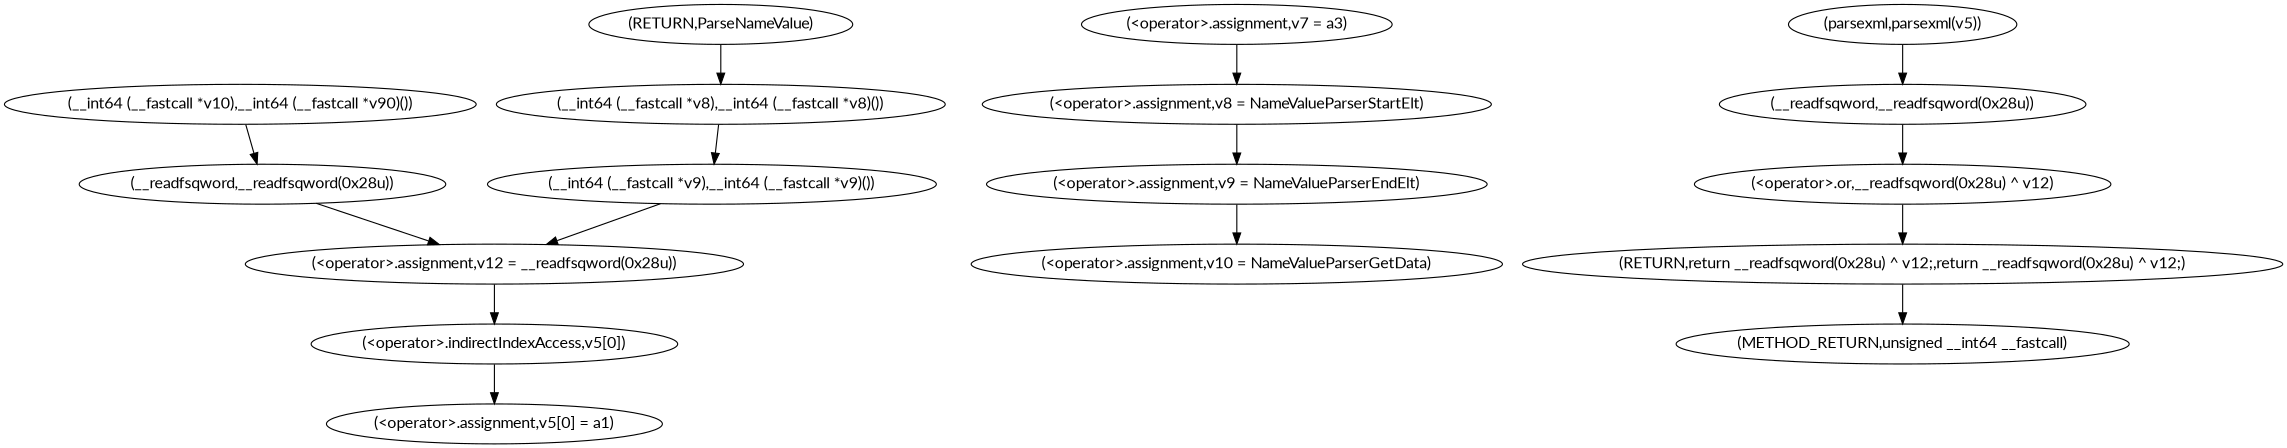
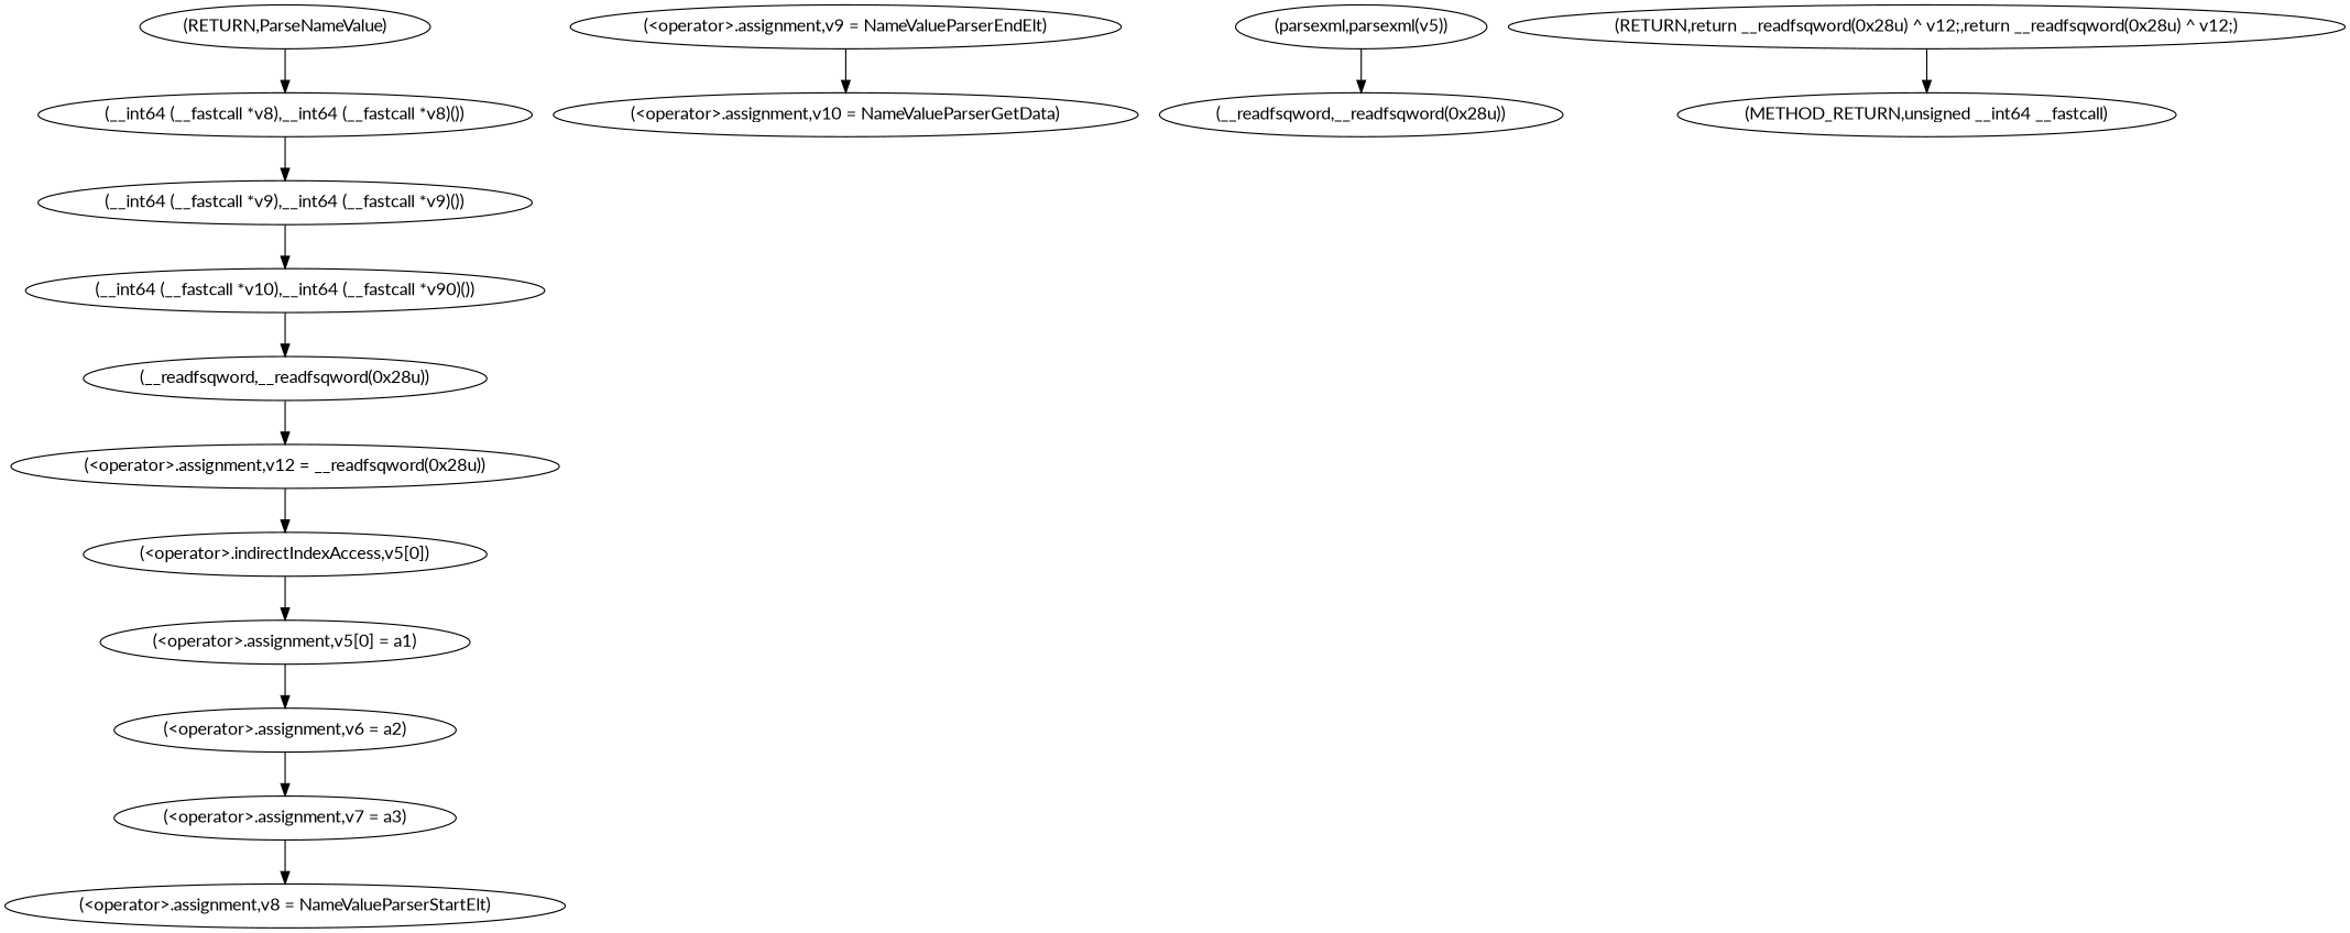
  digraph {
    fontname=Lato
    node [fontname=Lato]
    edge [fontname=Lato]
    n1 [label="(__int64 (__fastcall *v8),__int64 (__fastcall *v8)())"]
    n2 [label="(__int64 (__fastcall *v9),__int64 (__fastcall *v9)())"]
    n3 [label="(__int64 (__fastcall *v10),__int64 (__fastcall *v90)())"]
    n4 [label="(__readfsqword,__readfsqword(0x28u))"]
    n5 [label="(<operator>.assignment,v12 = __readfsqword(0x28u))"]
    n6 [label="(<operator>.indirectIndexAccess,v5[0])"]
    n7 [label="(<operator>.assignment,v5[0] = a1)"]
+   n8 [label="(<operator>.assignment,v6 = a2)"]
    n9 [label="(<operator>.assignment,v7 = a3)"]
    n10 [label="(<operator>.assignment,v8 = NameValueParserStartElt)"]
    n11 [label="(<operator>.assignment,v9 = NameValueParserEndElt)"]
    n12 [label="(<operator>.assignment,v10 = NameValueParserGetData)"]
    n13 [label="(parsexml,parsexml(v5))"]
    n14 [label="(__readfsqword,__readfsqword(0x28u))"]
-   n15 [label="(<operator>.or,__readfsqword(0x28u) ^ v12)"]
    n16 [label="(RETURN,return __readfsqword(0x28u) ^ v12;,return __readfsqword(0x28u) ^ v12;)"]
    n17 [label="(METHOD_RETURN,unsigned __int64 __fastcall)"]
    n18 [label="(RETURN,ParseNameValue)"]
    n1 -> n2
-   n2 -> n5
+   n2 -> n3
    n3 -> n4
    n4 -> n5
    n5 -> n6
    n6 -> n7
+   n7 -> n8
+   n8 -> n9
    n9 -> n10
-   n10 -> n11
    n11 -> n12
    n13 -> n14
-   n14 -> n15
-   n15 -> n16
    n16 -> n17
    n18 -> n1
  }
